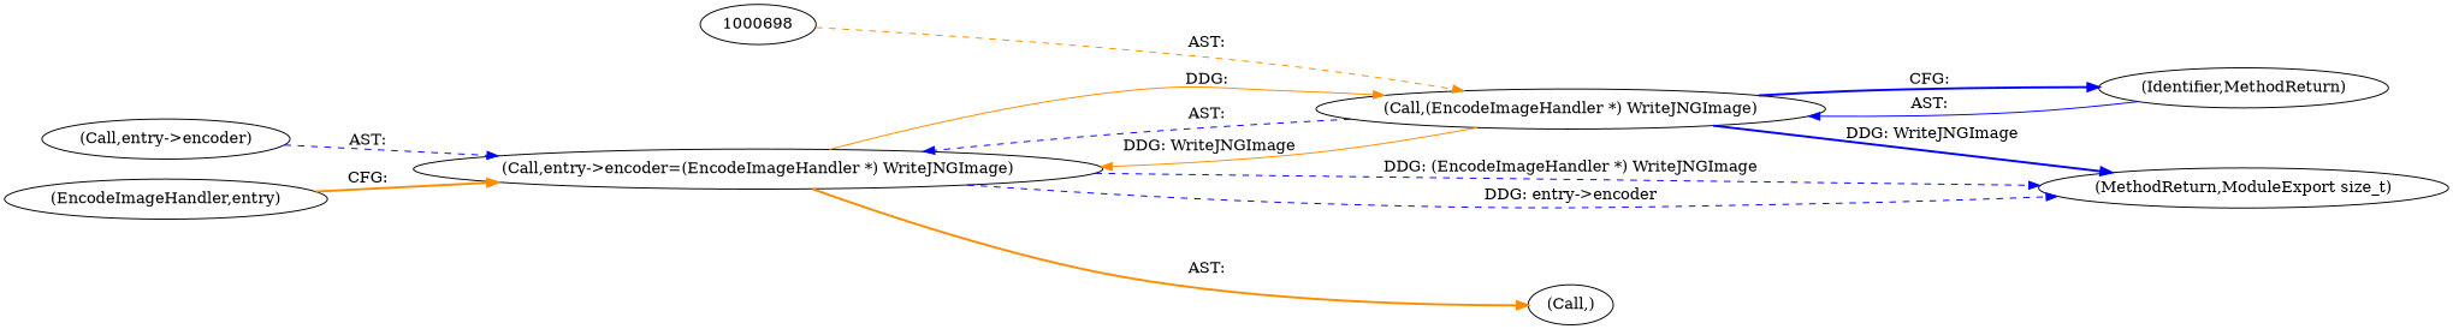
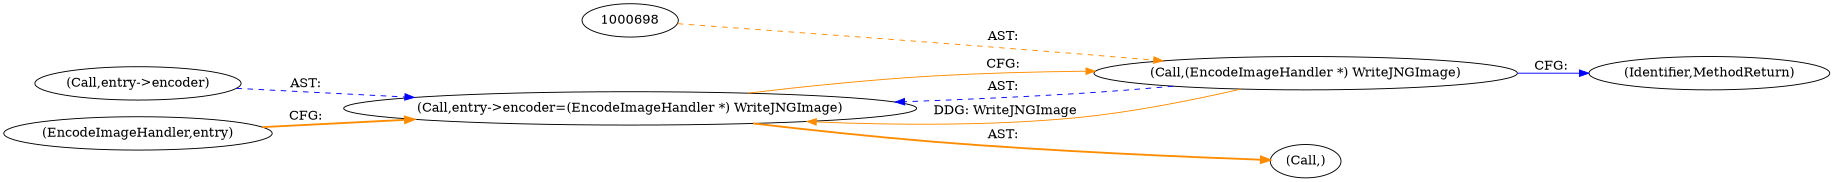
  digraph {
    rankdir=LR
    edge [color=blue style=dashed]
    n1 [label="(Call,entry->encoder=(EncodeImageHandler *) WriteJNGImage)"]
    n2 [label="(Call,(EncodeImageHandler *) WriteJNGImage)"]
-   n3 [label="(MethodReturn,ModuleExport size_t)"]
    n4 [label="(Call,)"]
    n5 [label="(Identifier,MethodReturn)"]
    n6 [label="(Call,entry->encoder)"]
    n7 [label="(EncodeImageHandler,entry)"]
    1000698
-   n1 -> n2 [color=darkorange label="DDG: " style=solid]
-   n1 -> n3 [label="DDG: (EncodeImageHandler *) WriteJNGImage"]
-   n1 -> n3 [label="DDG: entry->encoder"]
+   n1 -> n2 [color=darkorange label="CFG: " style=solid]
    n1 -> n4 [color=darkorange label="AST: " style=bold]
    n2 -> n1 [label="AST: "]
    n2 -> n1 [color=darkorange label="DDG: WriteJNGImage" style=solid]
-   n2 -> n3 [label="DDG: WriteJNGImage" style=bold]
-   n2 -> n5 [label="CFG: " style=bold]
-   n5 -> n2 [label="AST: " style=solid]
+   n2 -> n5 [label="CFG: " style=solid]
    n6 -> n1 [label="AST: "]
    n7 -> n1 [color=darkorange label="CFG: " style=bold]
    1000698 -> n2 [color=darkorange label="AST: "]
  }
